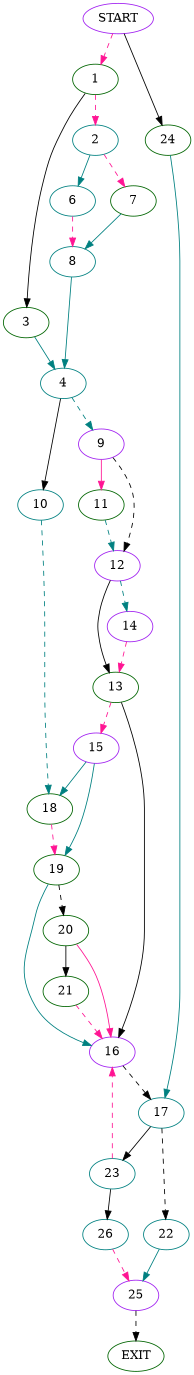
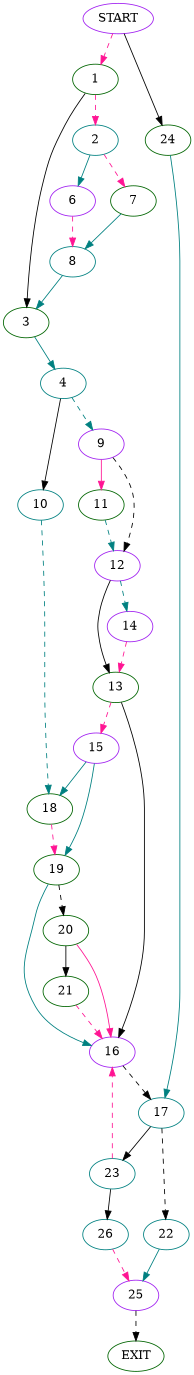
  digraph {
    node [color=darkgreen]
    edge [color=black style=dashed]
    n1 [color=purple label=START]
    1
    24
    2 [color=teal]
    3
    17 [color=teal]
    n7 [label=EXIT]
-   6 [color=teal]
+   6 [color=purple]
    7
    4 [color=teal]
    8 [color=teal]
    9 [color=purple]
    10 [color=teal]
    11
    12 [color=purple]
    18
    13
    14 [color=purple]
    15 [color=purple]
    16 [color=purple]
    19
    20
    22 [color=teal]
    23 [color=teal]
    25 [color=purple]
    26 [color=teal]
    21
    n1 -> 1 [color=deeppink]
    n1 -> 24 [style=solid]
    1 -> 2 [color=deeppink]
    1 -> 3 [style=solid]
    24 -> 17 [color=teal style=solid]
    2 -> 6 [color=teal style=solid]
    2 -> 7 [color=deeppink]
    3 -> 4 [color=teal style=solid]
    17 -> 22
    17 -> 23 [style=solid]
    6 -> 8 [color=deeppink]
    7 -> 8 [color=teal style=solid]
    4 -> 9 [color=teal]
    4 -> 10 [style=solid]
-   8 -> 4 [color=teal style=solid]
+   8 -> 3 [color=teal style=solid]
    9 -> 11 [color=deeppink style=solid]
    9 -> 12
    10 -> 18 [color=teal]
    11 -> 12 [color=teal]
    12 -> 13 [style=solid]
    12 -> 14 [color=teal]
    18 -> 19 [color=deeppink]
    13 -> 15 [color=deeppink]
    13 -> 16 [style=solid]
    14 -> 13 [color=deeppink]
    15 -> 18 [color=teal style=solid]
    15 -> 19 [color=teal style=solid]
    16 -> 17
    19 -> 16 [color=teal style=solid]
    19 -> 20
    20 -> 16 [color=deeppink style=solid]
    20 -> 21 [style=solid]
    22 -> 25 [color=teal style=solid]
    23 -> 16 [color=deeppink]
    23 -> 26 [style=solid]
    25 -> n7
    26 -> 25 [color=deeppink]
    21 -> 16 [color=deeppink]
  }
